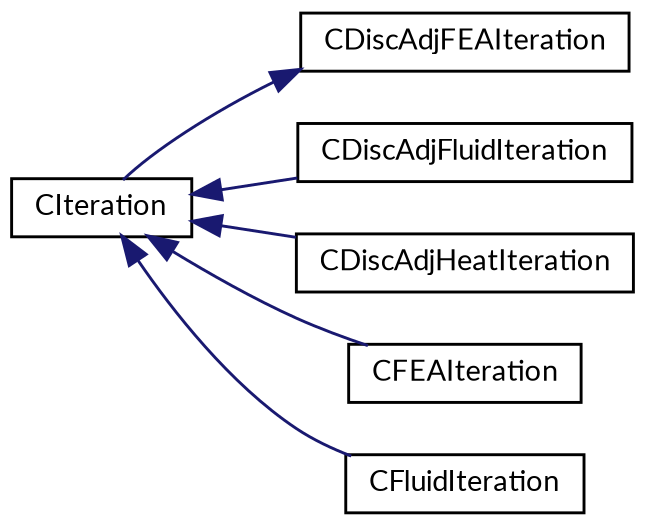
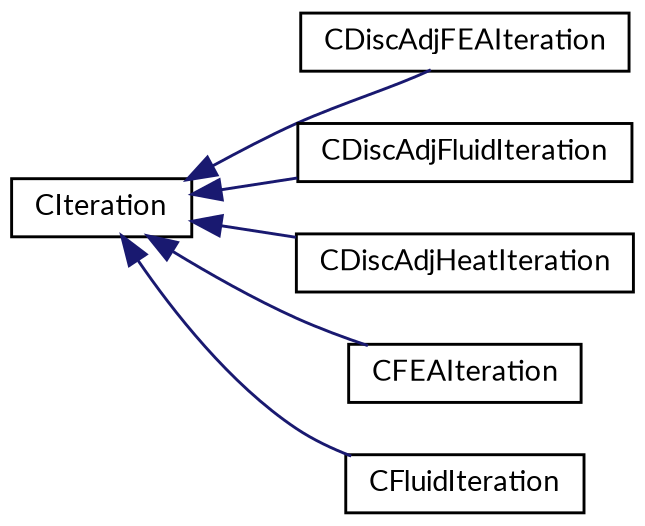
  digraph {
    fontname=Lato
    rankdir=LR
    node [color=black fillcolor=white fontname=Lato fontsize=10 shape=record style=filled]
    edge [color=midnightblue dir=back fontname=Lato fontsize=10 labelfontname=Helvetica labelfontsize=10 style=solid]
    n1 [height=0.2 label=CIteration width=0.4]
    n2 [height=0.2 label=CDiscAdjFEAIteration width=0.4]
    n3 [height=0.2 label=CDiscAdjFluidIteration width=0.4]
    n4 [height=0.2 label=CDiscAdjHeatIteration width=0.4]
    n5 [height=0.2 label=CFEAIteration width=0.4]
    n6 [height=0.2 label=CFluidIteration width=0.4]
-   n2 -> n1
+   n1 -> n2
    n1 -> n3
    n1 -> n4
    n1 -> n5
    n1 -> n6
  }
